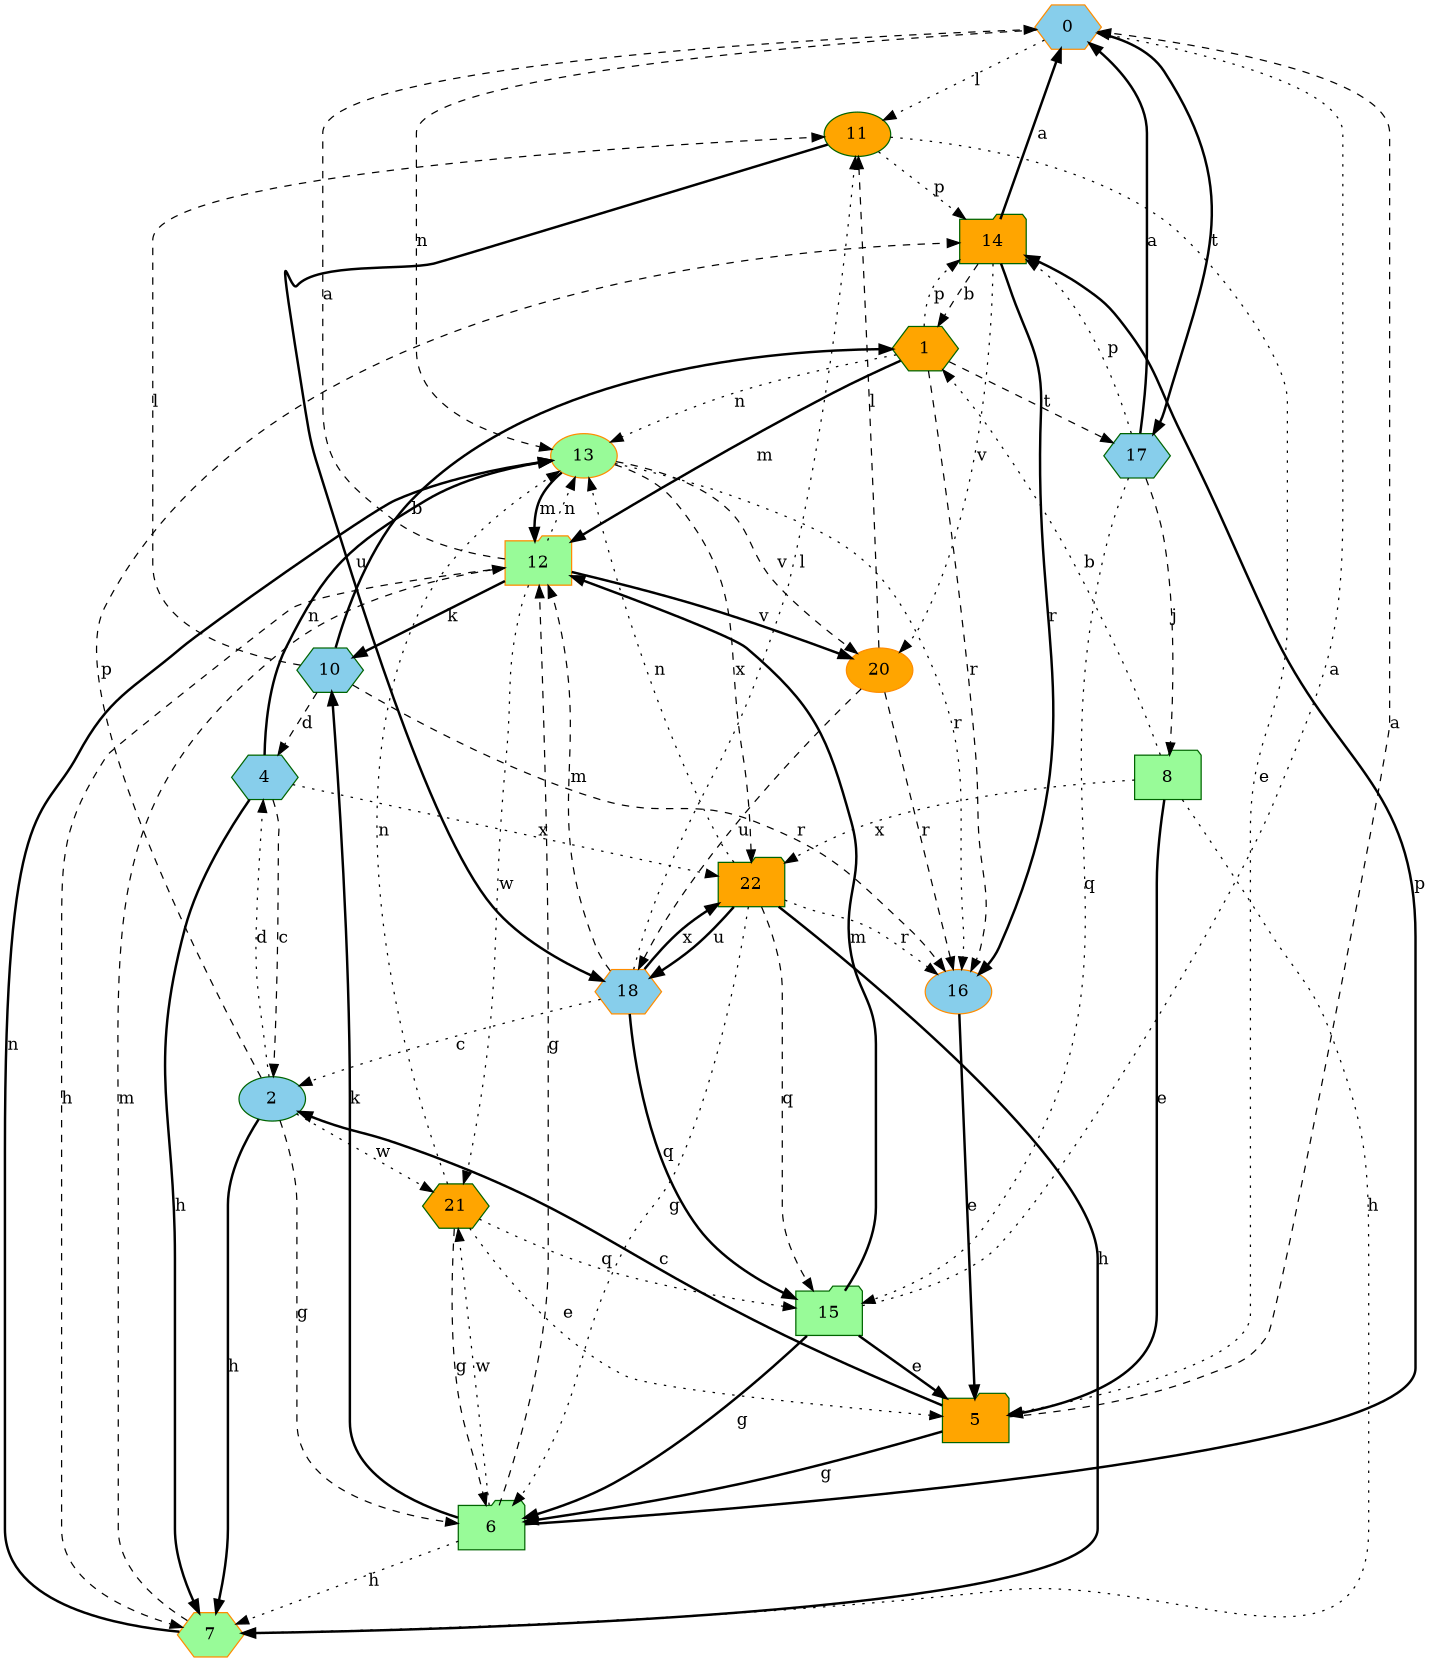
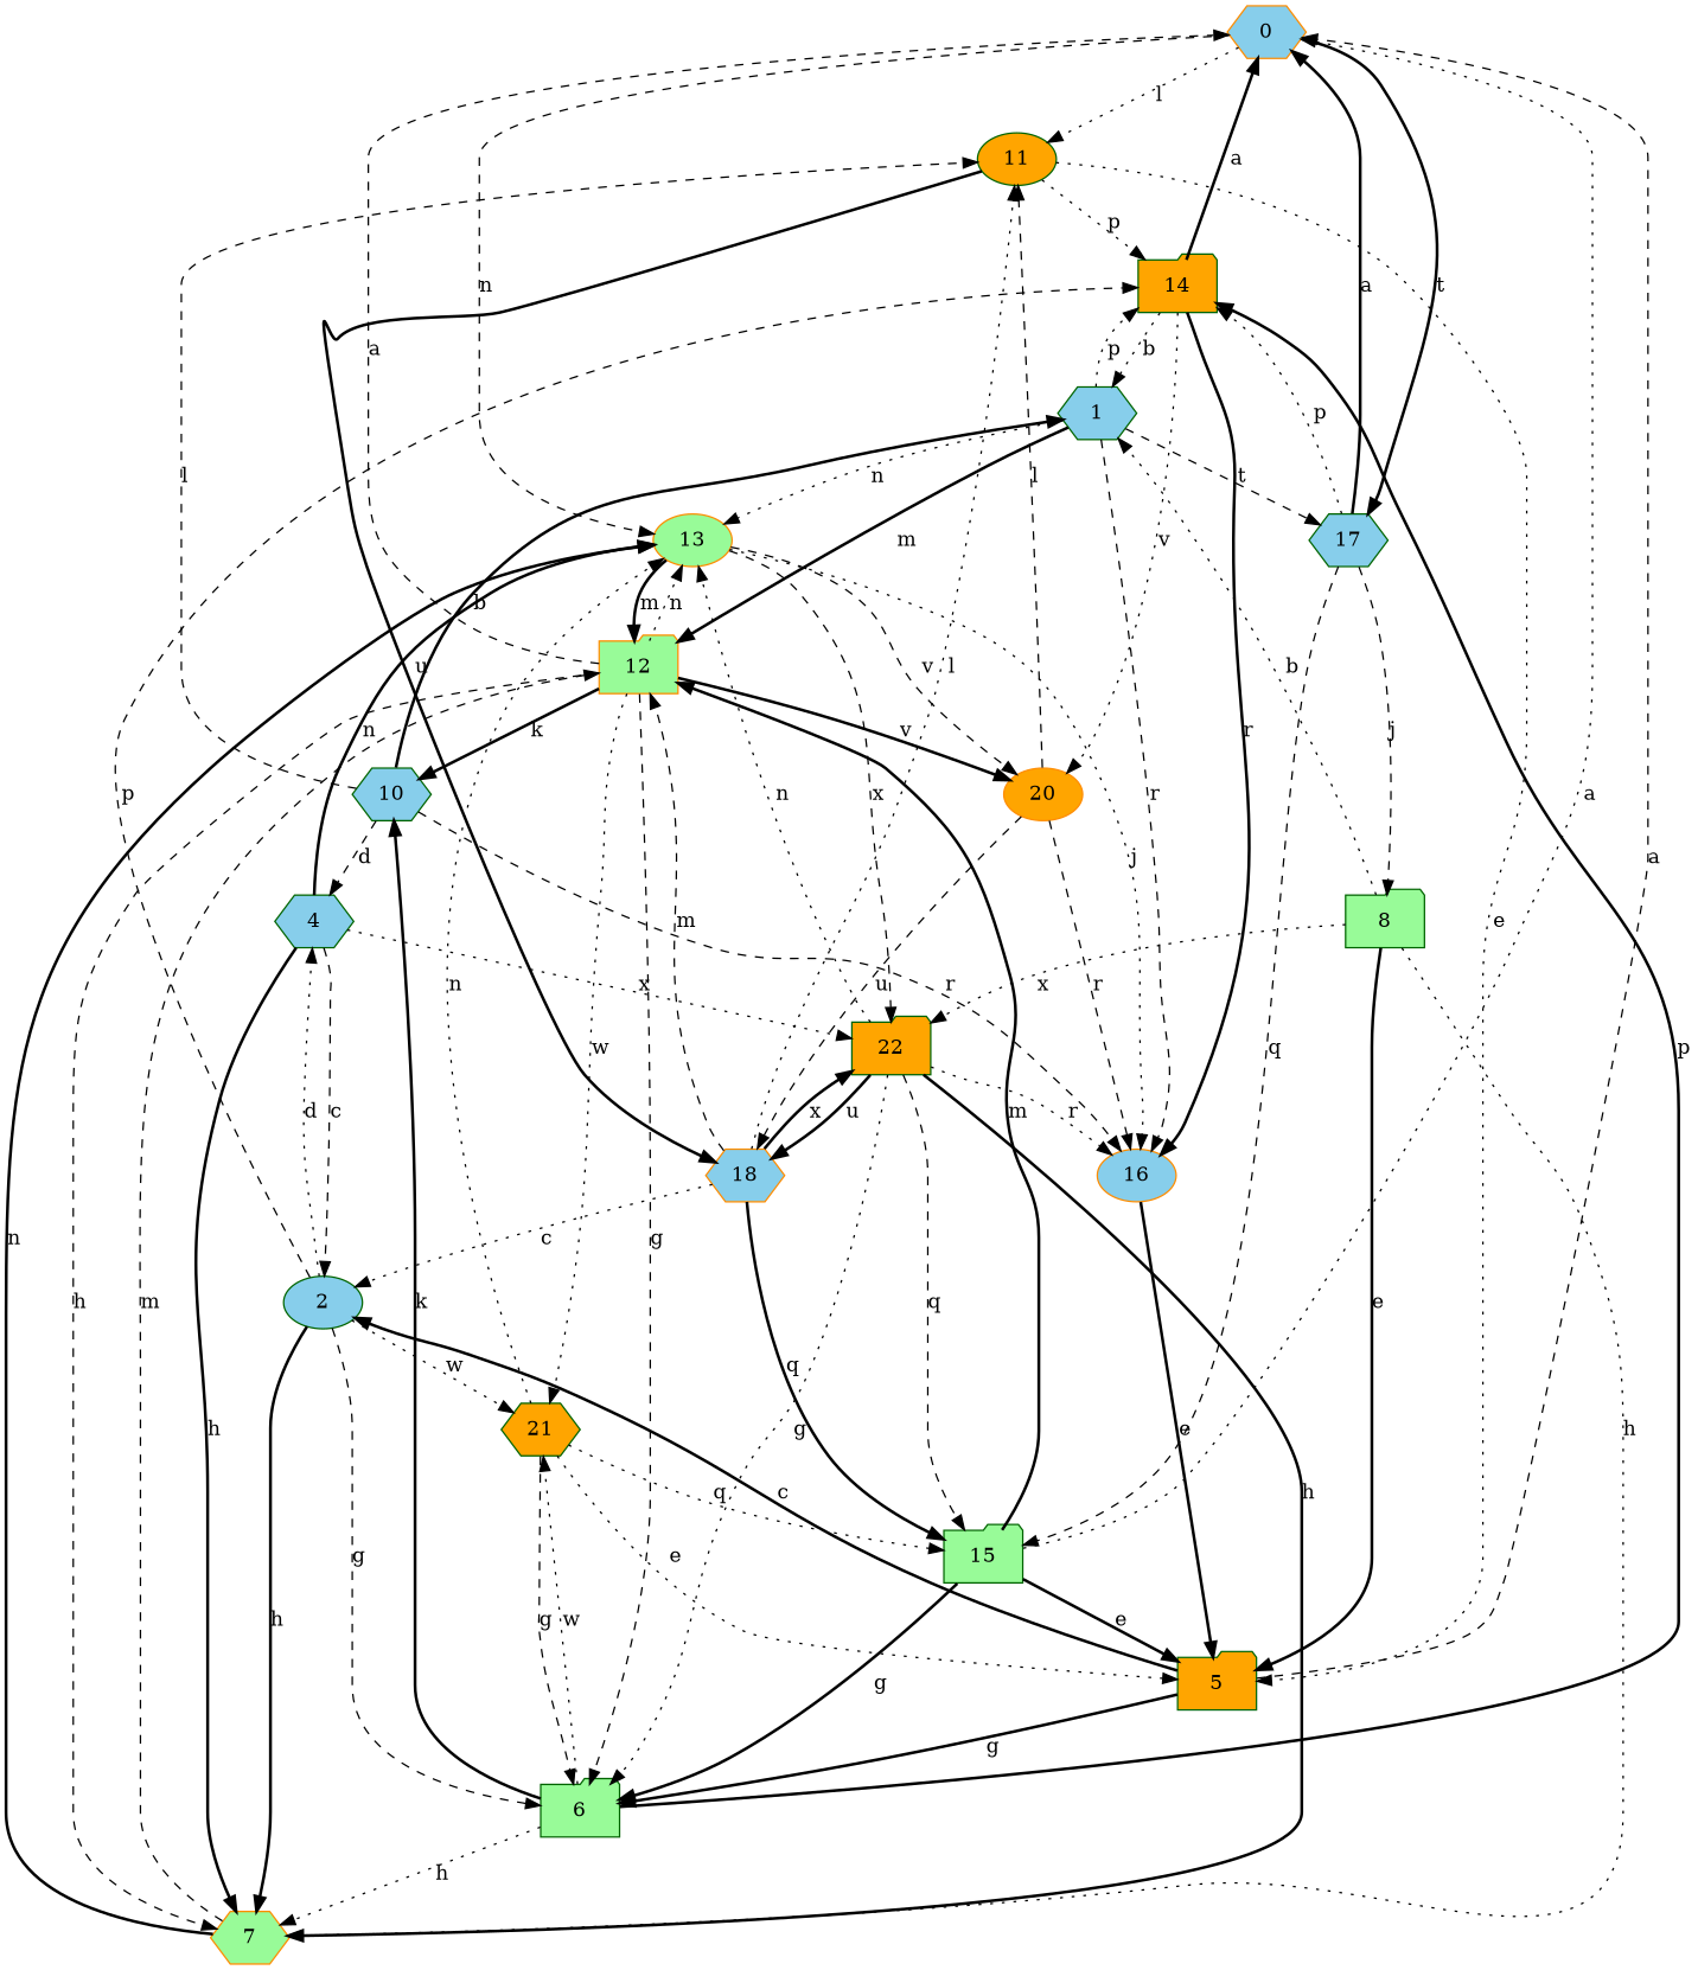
  strict digraph {
    node [color=darkgreen fillcolor=skyblue shape=hexagon style=filled]
    edge [style=dotted]
    0 [color=darkorange]
    11 [fillcolor=orange shape=ellipse]
    13 [color=darkorange fillcolor=palegreen shape=ellipse]
    17
    14 [fillcolor=orange shape=folder]
    5 [fillcolor=orange shape=folder]
    18 [color=darkorange]
    12 [color=darkorange fillcolor=palegreen shape=folder]
    16 [color=darkorange shape=ellipse]
    22 [fillcolor=orange shape=folder]
    20 [color=darkorange fillcolor=orange shape=ellipse]
    8 [fillcolor=palegreen shape=folder]
    15 [fillcolor=palegreen shape=folder]
-   1 [fillcolor=orange]
+   1
    6 [fillcolor=palegreen shape=folder]
    7 [color=darkorange fillcolor=palegreen]
    21 [fillcolor=orange]
    10
    2 [shape=ellipse]
    4
    0 -> 11 [label=l]
    0 -> 13 [label=n style=dashed]
    0 -> 17 [label=t style=bold]
    11 -> 14 [label=p]
    11 -> 5 [label=e]
    11 -> 18 [label=u style=bold]
    13 -> 12 [label=m style=bold]
-   13 -> 16 [label=r]
+   13 -> 16 [label=j]
    13 -> 22 [label=x style=dashed]
    13 -> 20 [label=v style=dashed]
    17 -> 0 [label=a style=bold]
    17 -> 14 [label=p]
    17 -> 8 [label=j style=dashed]
-   17 -> 15 [label=q]
+   17 -> 15 [label=q style=dashed]
    14 -> 0 [label=a style=bold]
    14 -> 16 [label=r style=bold]
    14 -> 20 [label=v]
-   14 -> 1 [label=b style=dashed]
+   14 -> 1 [label=b]
    5 -> 0 [label=a style=dashed]
    5 -> 6 [label=g style=bold]
    5 -> 2 [label=c style=bold]
    18 -> 11 [label=l]
    18 -> 12 [label=m style=dashed]
    18 -> 22 [label=x style=bold]
    18 -> 15 [label=q style=bold]
    18 -> 2 [label=c]
    12 -> 0 [label=a style=dashed]
    12 -> 13 [label=n]
    12 -> 20 [label=v style=bold]
-   6 -> 12 [label=g style=dashed]
+   12 -> 6 [label=g style=dashed]
    12 -> 7 [label=h style=dashed]
    12 -> 21 [label=w]
    12 -> 10 [label=k style=bold]
    16 -> 5 [label=e style=bold]
    22 -> 13 [label=n]
    22 -> 18 [label=u style=bold]
    22 -> 16 [label=r]
    22 -> 15 [label=q style=dashed]
    22 -> 6 [label=g]
    22 -> 7 [label=h style=bold]
    20 -> 11 [label=l style=dashed]
    20 -> 18 [label=u style=dashed]
    20 -> 16 [label=r style=dashed]
    8 -> 5 [label=e style=bold]
    8 -> 22 [label=x]
    8 -> 1 [label=b]
    8 -> 7 [label=h]
    15 -> 0 [label=a]
    15 -> 5 [label=e style=bold]
    15 -> 12 [label=m style=bold]
    15 -> 6 [label=g style=bold]
    1 -> 13 [label=n]
    1 -> 17 [label=t style=dashed]
    1 -> 14 [label=p]
    1 -> 12 [label=m style=bold]
    1 -> 16 [label=r style=dashed]
    6 -> 14 [label=p style=bold]
    6 -> 7 [label=h]
    6 -> 21 [label=w]
    6 -> 10 [label=k style=bold]
    7 -> 13 [label=n style=bold]
    7 -> 12 [label=m style=dashed]
    21 -> 13 [label=n]
    21 -> 5 [label=e]
    21 -> 15 [label=q]
    21 -> 6 [label=g style=dashed]
    10 -> 11 [label=l style=dashed]
    10 -> 16 [label=r style=dashed]
    10 -> 1 [label=b style=bold]
    10 -> 4 [label=d style=dashed]
    2 -> 14 [label=p style=dashed]
    2 -> 6 [label=g style=dashed]
    2 -> 7 [label=h style=bold]
    2 -> 21 [label=w]
    2 -> 4 [label=d]
    4 -> 13 [label=n style=bold]
    4 -> 22 [label=x]
    4 -> 7 [label=h style=bold]
    4 -> 2 [label=c style=dashed]
  }
